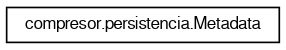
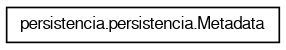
  digraph {
    rankdir=LR
-   n1 [color=black fillcolor=white fontname=FreeSans fontsize=10 height=0.2 label="compresor.persistencia.Metadata" shape=record style=filled width=0.4]
+   n1 [color=black fillcolor=white fontname=FreeSans fontsize=10 height=0.2 label="persistencia.persistencia.Metadata" shape=record style=filled width=0.4]
  }
